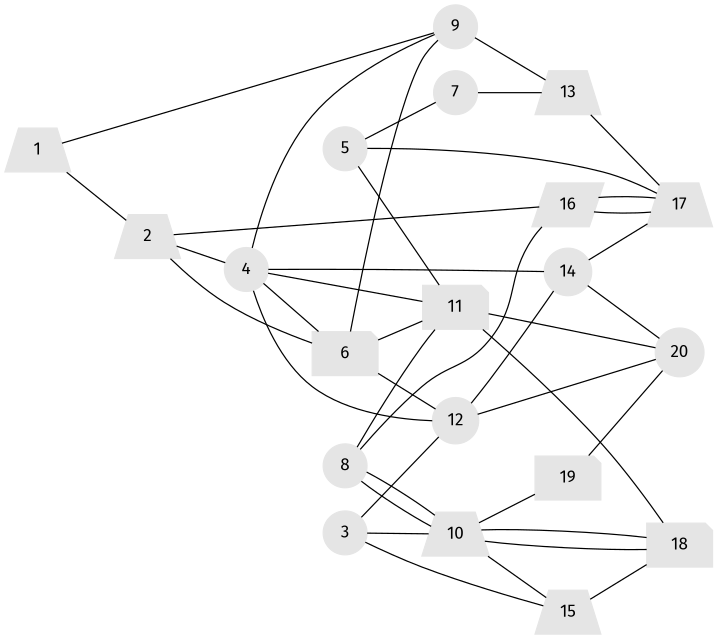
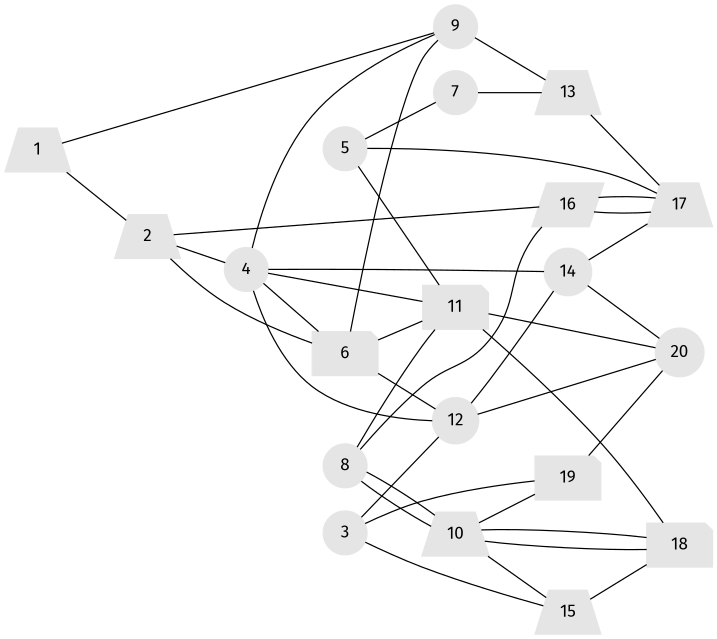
  graph {
    fontname="Fira Sans"
    rankdir=LR
    node [color=gray90 fontname="Fira Sans" shape=circle style=filled]
    edge [fontname="Fira Sans"]
    1 [shape=trapezium]
    2 [shape=trapezium]
    9
    4
    6 [shape=note]
    16 [shape=parallelogram]
    13 [shape=trapezium]
    12
    11 [shape=note]
    14
    17 [shape=trapezium]
    3
    19 [shape=note]
    15 [shape=trapezium]
    20
    18 [shape=note]
    5
    7
    8
    10 [shape=trapezium]
    1 -- 2
    1 -- 9
    2 -- 4
    2 -- 6
    2 -- 16
    9 -- 13
    4 -- 9
    4 -- 6
    4 -- 12
    4 -- 11
    4 -- 14
    6 -- 9
    6 -- 12
    6 -- 11
    16 -- 17
    16 -- 17
    13 -- 17
    12 -- 14
    12 -- 20
    11 -- 20
    11 -- 18
    14 -- 17
    14 -- 20
    3 -- 12
-   3 -- 10
+   3 -- 19
    3 -- 15
    19 -- 20
    15 -- 18
    5 -- 11
    5 -- 17
    5 -- 7
    7 -- 13
    8 -- 16
    8 -- 11
    8 -- 10
    8 -- 10
    10 -- 19
    10 -- 15
    10 -- 18
    10 -- 18
  }
